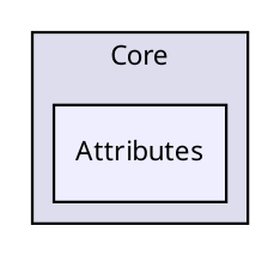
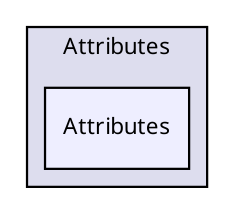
  digraph {
    compound=true
    fontname="Noto Sans"
    n1 [fillcolor="#eeeeff" fontname="Noto Sans" fontsize=10 label=Attributes pencolor=black shape=box style=filled]
    subgraph cluster_1 {
      bgcolor="#ddddee"
      fontsize=10
-     label=Core
+     label=Attributes
      pencolor=black
      n1
    }
  }
